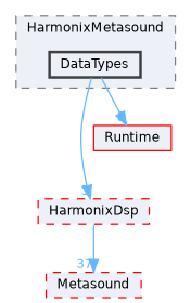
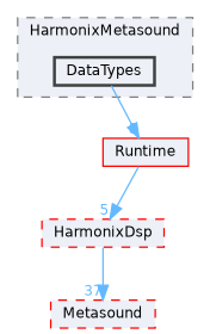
  digraph {
    compound=true
    node [color=red fillcolor="#edf0f7" fontname=Helvetica fontsize=10 shape=box style="filled,dashed"]
    edge [color=steelblue1 fontcolor=steelblue1 fontname=Helvetica fontsize=10 labeldistance=1.5 labelfontname=Helvetica labelfontsize=10]
    n1 [color=grey25 height=0.2 label=DataTypes style="filled,bold" width=0.4]
    n2 [height=0.2 label=HarmonixDsp width=0.4]
    n3 [height=0.2 label=Runtime style=filled width=0.4]
    n4 [height=0.2 label=Metasound width=0.4]
    subgraph cluster_1 {
      bgcolor="#edf0f7"
      fontname=Helvetica
      fontsize=10
      label=HarmonixMetasound
      pencolor=grey50
      style="filled,dashed"
      n1
    }
-   n1 -> n2 [headlabel=5]
+   n3 -> n2 [headlabel=5]
    n1 -> n3 [headlabel=8]
    n2 -> n4 [headlabel=37]
  }
